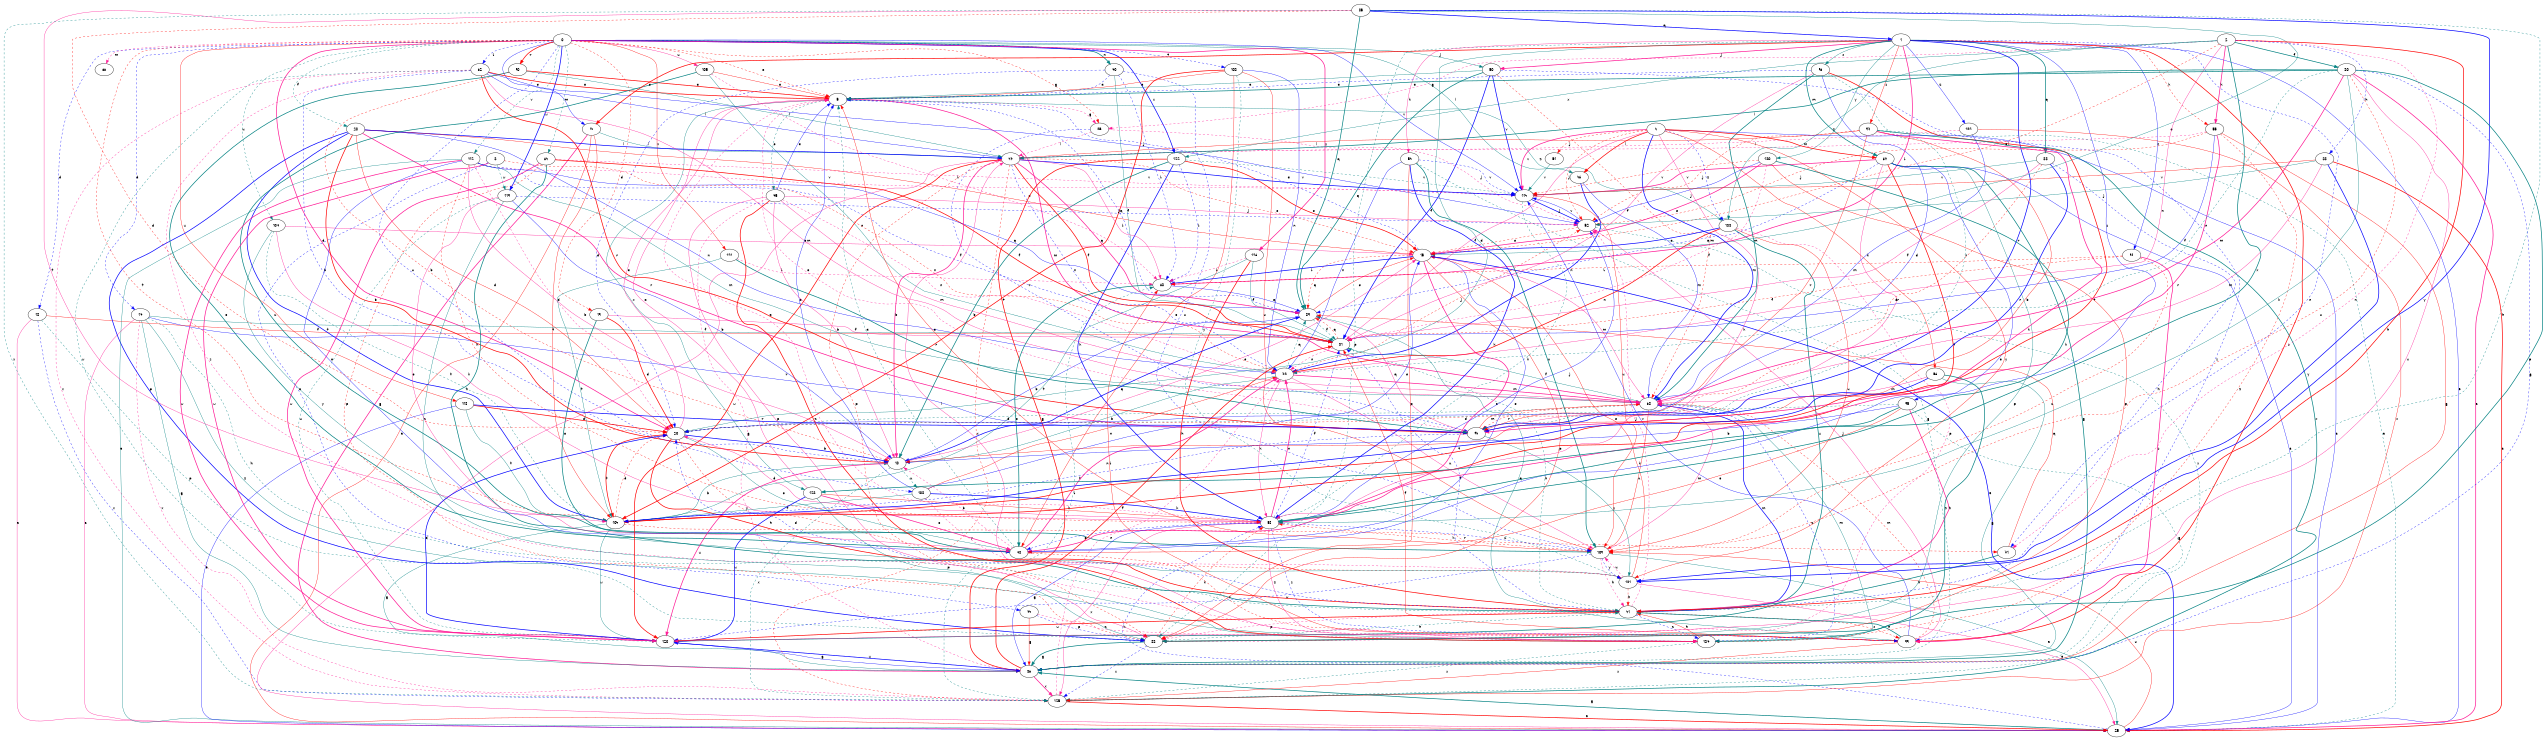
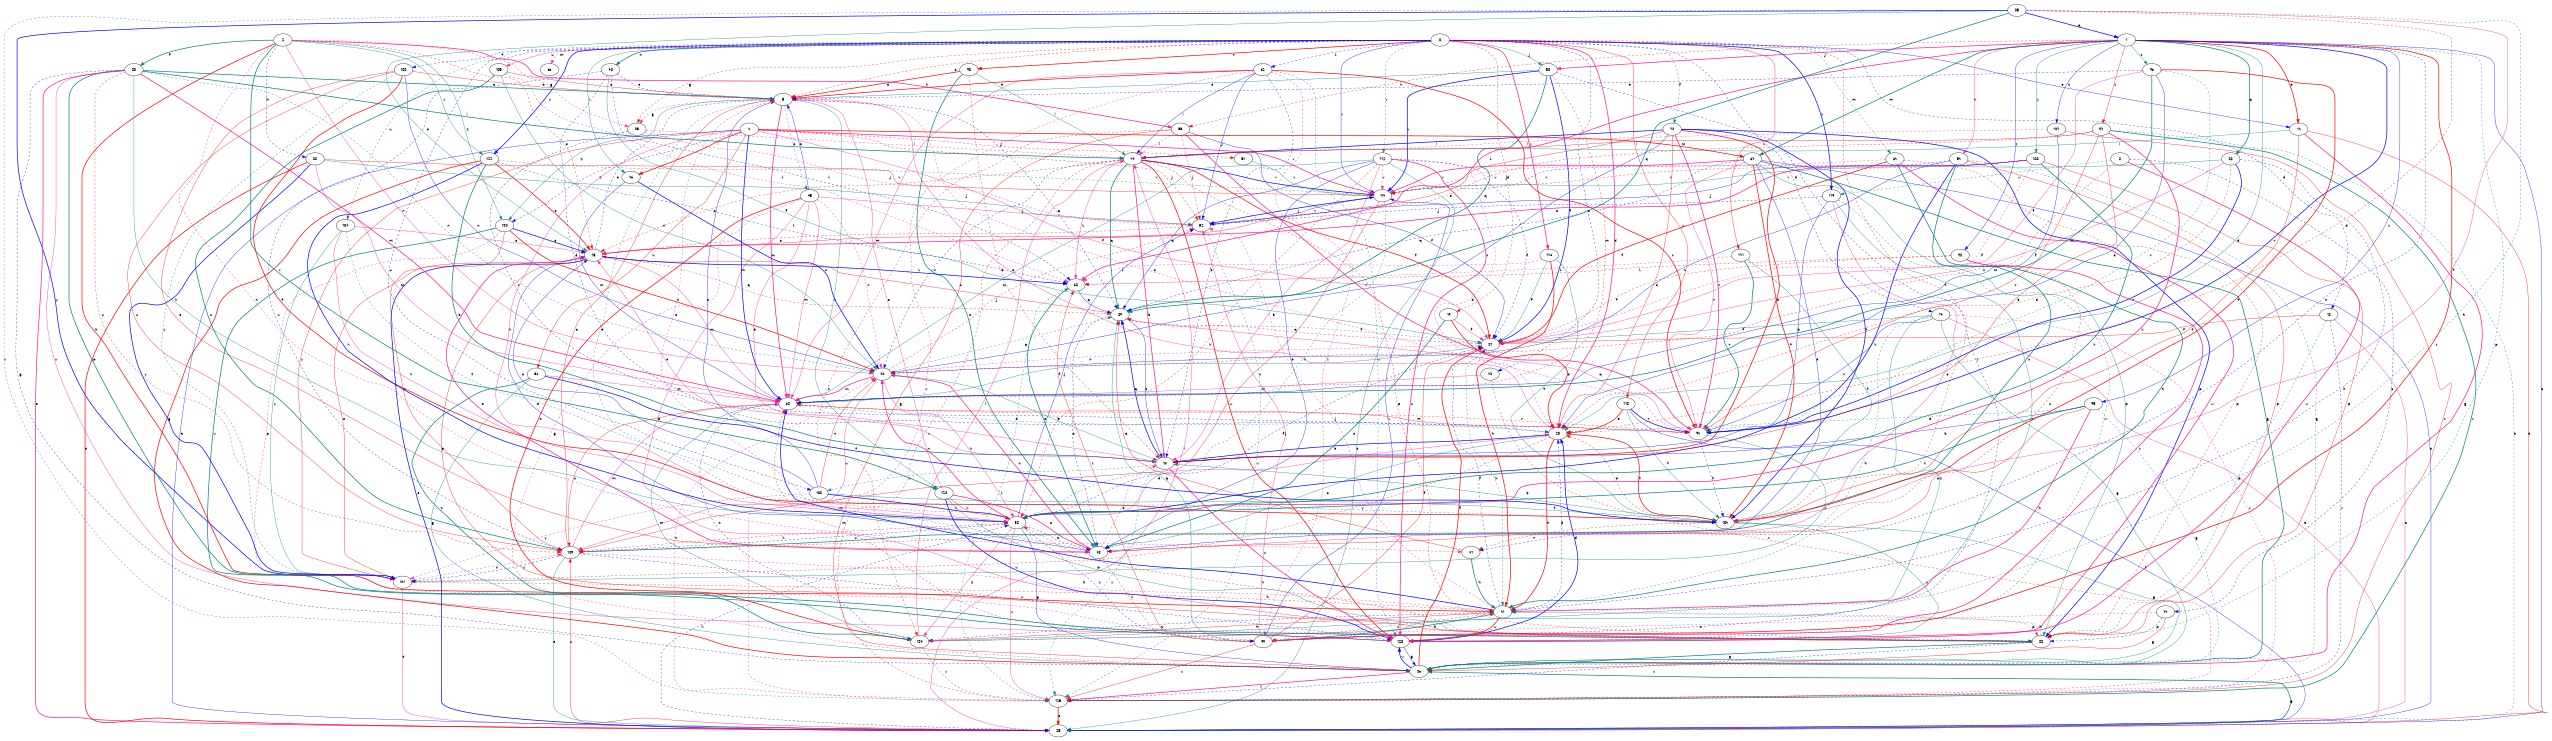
  strict digraph {
    fontname="Patrick Hand"
    node [fontname="Patrick Hand"]
    edge [color=red fontname="Patrick Hand" style=solid]
    0
    5
    14
    17
    18
    19
    20
+   23
    28
    35
    46
    50
    62
    64
    66
    70
    90
    103
    104
    105
    107
    108
    112
    114
    118
    119
    121
    122
    126
    123
    133
    68
    75
    89
    25
    36
    47
    94
    41
    31
    125
    137
    83
    78
    131
    10
    15
    73
    52
    99
    120
    63
    109
    71
    58
    1
    54
    55
    67
    88
    95
    96
    97
    98
    130
    132
    85
    2
    30
    38
    3
    74
    4
    51
    56
    0 -> 5 [label=a style=dashed]
    0 -> 14 [color=blue label=c]
    0 -> 17 [color=blue label=d style=dashed]
    0 -> 18 [color=blue label=d style=dashed]
    0 -> 19 [label=d style=dashed]
    0 -> 20 [color=deeppink label=d style=bold]
+   0 -> 23 [color=blue label=e style=dashed]
    0 -> 28 [color=teal label=f style=dashed]
    0 -> 35 [label=g style=dashed]
    0 -> 46 [color=teal label=i]
    0 -> 50 [color=teal label=j]
    0 -> 62 [color=blue label=l style=dashed]
    0 -> 64 [color=teal label=m style=dashed]
    0 -> 66 [color=deeppink label=m style=dashed]
    0 -> 70 [color=teal label=n style=bold]
    0 -> 90 [label=r style=bold]
    0 -> 103 [color=blue label=t style=dashed]
    0 -> 104 [label=t style=dashed]
    0 -> 105 [color=deeppink label=u]
    0 -> 107 [color=teal label=u style=dashed]
    0 -> 108 [color=blue label=u style=dashed]
    0 -> 112 [color=teal label=v style=dashed]
    0 -> 114 [color=blue label=v]
    0 -> 118 [label=w]
    0 -> 119 [color=blue label=w style=bold]
    0 -> 121 [label=x]
    0 -> 122 [color=blue label=x style=bold]
    0 -> 126 [color=deeppink label=y style=bold]
    5 -> 35 [color=deeppink label=g style=dashed]
    5 -> 123 [color=teal label=x]
    5 -> 133 [color=teal label=z]
    5 -> 68 [color=deeppink label=m style=bold]
    5 -> 75 [color=teal label=o style=dashed]
    5 -> 89 [color=blue label=q style=dashed]
    14 -> 104 [label=t]
    14 -> 25 [label=e]
    14 -> 36 [color=deeppink label=g style=bold]
    14 -> 47 [color=teal label=i]
    17 -> 25 [color=deeppink label=e]
    17 -> 36 [color=teal label=g]
    17 -> 94 [color=blue label=r]
    17 -> 41 [color=teal label=h style=dashed]
    17 -> 31 [color=teal label=f]
    17 -> 125 [color=deeppink label=x style=dashed]
    17 -> 137 [color=teal label=z]
    18 -> 25 [color=deeppink label=e]
    18 -> 31 [label=f]
    18 -> 125 [color=blue label=x style=dashed]
    18 -> 83 [color=teal label=p style=dashed]
    19 -> 20 [label=d style=bold]
    19 -> 31 [color=deeppink label=f]
    19 -> 78 [color=teal label=o style=bold]
    20 -> 5 [color=deeppink label=a]
    20 -> 104 [label=t style=bold]
    20 -> 41 [label=h style=bold]
    20 -> 78 [color=teal label=o]
    20 -> 131 [label=y style=dashed]
    20 -> 10 [color=blue label=b style=bold]
+   23 -> 68 [color=deeppink label=m]
+   23 -> 125 [label=x style=dashed]
    28 -> 20 [label=d]
    28 -> 104 [color=blue label=t style=bold]
    28 -> 47 [color=blue label=i style=bold]
    28 -> 94 [color=deeppink label=r style=bold]
    28 -> 83 [color=blue label=p style=bold]
    28 -> 10 [label=b style=bold]
    28 -> 15 [label=c]
    28 -> 73 [color=blue label=n]
    35 -> 47 [color=deeppink label=i style=dashed]
    35 -> 94 [color=blue label=r style=dashed]
    35 -> 52 [color=deeppink label=j style=dashed]
    46 -> 68 [color=blue label=m]
    46 -> 73 [color=blue label=n style=bold]
    50 -> 5 [color=teal label=a]
    50 -> 114 [color=blue label=v style=bold]
    50 -> 68 [label=m style=dashed]
    50 -> 89 [color=teal label=q style=bold]
    50 -> 31 [color=blue label=f style=bold]
    50 -> 99 [color=blue label=s style=dashed]
    62 -> 5 [label=a style=bold]
    62 -> 68 [color=deeppink label=m]
    62 -> 47 [color=blue label=i]
    62 -> 94 [label=r style=bold]
    62 -> 125 [color=deeppink label=x style=dashed]
    62 -> 10 [color=blue label=b style=dashed]
    62 -> 52 [color=blue label=j]
    62 -> 99 [color=deeppink label=s style=dashed]
    62 -> 120 [color=teal label=w style=dashed]
    64 -> 114 [color=deeppink label=v style=dashed]
    64 -> 41 [color=teal label=h style=bold]
    64 -> 31 [label=f style=bold]
    64 -> 83 [label=p style=dashed]
    64 -> 120 [color=deeppink label=w style=bold]
    70 -> 5 [color=blue label=a style=dashed]
    70 -> 20 [color=blue label=d style=dashed]
    70 -> 31 [color=teal label=f]
    70 -> 63 [color=blue label=l style=dashed]
    70 -> 109 [color=blue label=u style=dashed]
    90 -> 5 [label=a style=bold]
    90 -> 47 [color=teal label=i]
    90 -> 78 [color=teal label=o style=bold]
    90 -> 10 [label=b style=dashed]
    103 -> 5 [label=a]
    103 -> 104 [label=t style=bold]
    103 -> 78 [label=o]
    103 -> 131 [color=teal label=y style=dashed]
    103 -> 73 [color=blue label=n]
    103 -> 109 [label=u]
    104 -> 20 [label=d style=dashed]
    104 -> 36 [color=teal label=g]
    104 -> 10 [color=teal label=b]
    104 -> 120 [color=teal label=w]
    104 -> 71 [label=r style=dashed]
    105 -> 5 [label=a]
    105 -> 73 [color=teal label=n]
    105 -> 63 [color=deeppink label=l style=dashed]
    105 -> 109 [color=teal label=u style=bold]
    107 -> 104 [color=teal label=t style=dashed]
    107 -> 131 [color=teal label=y]
    107 -> 15 [color=deeppink label=c]
    107 -> 58 [color=deeppink label=k]
    108 -> 5 [color=blue label=a]
    108 -> 104 [color=teal label=t]
    108 -> 131 [color=deeppink label=y style=dashed]
    108 -> 15 [color=blue label=c]
    108 -> 73 [label=n]
    108 -> 58 [color=blue label=k style=bold]
    112 -> 20 [color=deeppink label=d style=dashed]
    112 -> 114 [color=deeppink label=v style=dashed]
    112 -> 68 [color=teal label=m]
    112 -> 89 [color=blue label=q]
    112 -> 25 [color=teal label=e]
    112 -> 31 [color=blue label=f style=dashed]
    112 -> 78 [color=blue label=o]
    112 -> 10 [color=deeppink label=b]
    112 -> 120 [color=deeppink label=w style=bold]
    112 -> 58 [label=k style=dashed]
    114 -> 52 [color=blue label=j style=bold]
    114 -> 109 [label=u]
    114 -> 58 [color=teal label=k style=dashed]
    118 -> 20 [label=d style=bold]
    118 -> 104 [color=teal label=t]
    118 -> 25 [color=blue label=e]
    118 -> 94 [color=blue label=r style=bold]
    119 -> 137 [color=teal label=z]
    119 -> 78 [color=deeppink label=o]
    119 -> 10 [color=blue label=b]
    119 -> 52 [color=blue label=j style=dashed]
    119 -> 120 [color=teal label=w style=dashed]
    121 -> 104 [color=teal label=t]
    121 -> 94 [color=teal label=r style=bold]
    121 -> 63 [color=deeppink label=l style=dashed]
    122 -> 114 [color=teal label=v style=dashed]
    122 -> 36 [label=g style=bold]
    122 -> 10 [color=teal label=b style=bold]
    122 -> 15 [label=c style=bold]
    122 -> 63 [color=blue label=l style=dashed]
    122 -> 58 [color=blue label=k style=bold]
    126 -> 104 [color=teal label=t]
    126 -> 41 [label=h style=bold]
    126 -> 31 [color=teal label=f]
    126 -> 63 [color=deeppink label=l style=dashed]
    123 -> 5 [color=deeppink label=a]
    123 -> 83 [color=teal label=p]
    123 -> 78 [color=deeppink label=o style=bold]
    123 -> 120 [color=blue label=w style=bold]
    123 -> 58 [label=k]
    133 -> 83 [color=deeppink label=p style=dashed]
    133 -> 15 [color=blue label=c style=bold]
    133 -> 73 [label=n style=bold]
    133 -> 120 [color=teal label=w style=bold]
    133 -> 109 [label=u]
    68 -> 20 [color=teal label=d style=dashed]
    68 -> 94 [label=r style=dashed]
    68 -> 31 [color=teal label=f]
    68 -> 137 [color=blue label=z style=dashed]
    68 -> 109 [label=u]
    75 -> 5 [color=blue label=a]
    75 -> 68 [color=deeppink label=m]
    75 -> 36 [color=deeppink label=g style=dashed]
    75 -> 137 [label=z style=bold]
    75 -> 83 [color=deeppink label=p]
    75 -> 10 [color=deeppink label=b]
    75 -> 73 [color=deeppink label=n style=dashed]
    75 -> 52 [color=deeppink label=j]
    89 -> 31 [color=teal label=f style=dashed]
+   89 -> 78 [color=blue label=o style=dashed]
    89 -> 10 [color=blue label=b]
    89 -> 15 [label=c]
    25 -> 36 [color=teal label=g style=bold]
    25 -> 47 [color=deeppink label=i]
    25 -> 109 [label=u]
    25 -> 58 [color=blue label=k style=dashed]
    36 -> 31 [label=f style=bold]
    36 -> 125 [color=deeppink label=x style=bold]
    36 -> 120 [color=blue label=w style=bold]
    47 -> 114 [color=blue label=v style=bold]
-   47 -> 89 [color=deeppink label=q style=bold]
+   47 -> 89 [color=teal label=q style=bold]
    47 -> 31 [label=f style=bold]
    47 -> 125 [label=x style=dashed]
    47 -> 83 [label=p style=dashed]
    47 -> 10 [color=deeppink label=b style=bold]
    47 -> 15 [label=c style=dashed]
    47 -> 73 [color=blue label=n style=dashed]
    47 -> 120 [label=w style=bold]
    47 -> 63 [color=deeppink label=l]
    94 -> 5 [color=deeppink label=a style=dashed]
    94 -> 104 [color=blue label=t style=dashed]
    94 -> 68 [label=m]
    94 -> 89 [color=deeppink label=q]
    94 -> 131 [color=teal label=y]
    41 -> 20 [color=blue label=d style=dashed]
    41 -> 68 [color=blue label=m style=bold]
    41 -> 31 [color=blue label=f style=dashed]
    41 -> 137 [color=blue label=z style=dashed]
    41 -> 83 [color=deeppink label=p style=dashed]
    41 -> 52 [color=deeppink label=j style=dashed]
    41 -> 99 [label=s style=dashed]
    41 -> 120 [label=w style=bold]
    31 -> 89 [label=q style=dashed]
    31 -> 41 [color=teal label=h style=dashed]
    31 -> 73 [color=deeppink label=n style=dashed]
    125 -> 25 [label=e style=bold]
    125 -> 73 [color=deeppink label=n style=dashed]
    125 -> 63 [color=teal label=l style=dashed]
    137 -> 68 [color=teal label=m]
    137 -> 47 [color=deeppink label=i]
    137 -> 41 [label=h]
    137 -> 125 [color=teal label=x style=dashed]
    83 -> 36 [color=teal label=g style=bold]
    83 -> 41 [color=teal label=h style=dashed]
    83 -> 125 [color=blue label=x style=dashed]
    83 -> 58 [label=k style=dashed]
    78 -> 5 [color=teal label=a style=dashed]
    78 -> 10 [color=deeppink label=b style=dashed]
    78 -> 15 [color=blue label=c]
    78 -> 73 [color=deeppink label=n style=bold]
    78 -> 99 [label=s style=dashed]
    131 -> 25 [color=deeppink label=e]
    131 -> 41 [label=h style=dashed]
    131 -> 15 [label=c]
    131 -> 109 [color=deeppink label=u style=dashed]
    10 -> 108 [color=teal label=u style=dashed]
    10 -> 89 [color=blue label=q style=bold]
    10 -> 125 [color=teal label=x style=dashed]
    10 -> 15 [color=deeppink label=c]
    10 -> 120 [color=deeppink label=w style=bold]
    15 -> 5 [color=blue label=a style=dashed]
    15 -> 68 [color=deeppink label=m]
    15 -> 89 [label=q style=dashed]
    15 -> 25 [color=blue label=e style=bold]
    15 -> 83 [label=p]
    15 -> 78 [color=deeppink label=o style=bold]
    15 -> 63 [color=blue label=l style=bold]
    73 -> 68 [color=deeppink label=m style=bold]
    73 -> 89 [color=teal label=q style=dashed]
    73 -> 10 [color=teal label=b]
    73 -> 52 [label=j style=dashed]
    73 -> 109 [color=deeppink label=u]
    73 -> 58 [color=deeppink label=k]
    52 -> 114 [color=blue label=v]
    52 -> 125 [color=teal label=x style=dashed]
    52 -> 15 [label=c style=dashed]
    99 -> 114 [color=blue label=v]
    99 -> 68 [label=m style=dashed]
    99 -> 89 [color=teal label=q]
    99 -> 41 [color=teal label=h style=bold]
    99 -> 31 [label=f]
    99 -> 125 [label=x]
    99 -> 52 [color=deeppink label=j]
    99 -> 63 [label=l]
    120 -> 20 [color=blue label=d style=bold]
    120 -> 36 [color=blue label=g]
    63 -> 89 [color=blue label=q]
    63 -> 78 [color=teal label=o style=bold]
    109 -> 5 [label=a]
    109 -> 68 [color=deeppink label=m]
    109 -> 25 [color=teal label=e]
    109 -> 41 [color=deeppink label=h style=dashed]
    109 -> 131 [color=blue label=y style=dashed]
    109 -> 120 [color=blue label=w style=dashed]
    109 -> 58 [label=k style=dashed]
    71 -> 89 [label=q]
    71 -> 41 [color=teal label=h style=bold]
    58 -> 5 [color=deeppink label=a style=dashed]
    58 -> 20 [color=deeppink label=d]
    58 -> 36 [color=blue label=g]
    58 -> 31 [color=blue label=f style=dashed]
    58 -> 125 [color=deeppink label=x]
    58 -> 137 [color=deeppink label=z]
    58 -> 78 [color=blue label=o style=dashed]
    58 -> 73 [color=deeppink label=n style=bold]
    58 -> 52 [color=blue label=j]
    58 -> 99 [color=blue label=s style=dashed]
    58 -> 109 [color=blue label=u style=dashed]
    1 -> 14 [label=c style=bold]
    1 -> 20 [color=teal label=d]
    1 -> 50 [color=deeppink label=j style=bold]
    1 -> 25 [color=blue label=e]
    1 -> 94 [color=blue label=r style=bold]
    1 -> 83 [color=teal label=p style=dashed]
    1 -> 99 [label=s style=bold]
    1 -> 63 [color=deeppink label=l style=bold]
    1 -> 71 [color=blue label=n style=dashed]
    1 -> 54 [color=deeppink label=k]
    1 -> 55 [label=k style=dashed]
    1 -> 67 [color=teal label=m style=bold]
    1 -> 88 [color=teal label=q style=bold]
    1 -> 95 [color=blue label=s]
    1 -> 96 [color=teal label=s]
    1 -> 97 [label=s]
    1 -> 98 [color=blue label=s]
    1 -> 130 [color=teal label=y]
    1 -> 132 [color=blue label=z]
    54 -> 114 [color=blue label=v style=dashed]
    54 -> 36 [color=teal label=g style=dashed]
    54 -> 83 [label=p]
    54 -> 73 [color=blue label=n]
    54 -> 109 [color=teal label=u style=bold]
    54 -> 58 [color=blue label=k style=bold]
    55 -> 36 [label=g]
    55 -> 47 [color=deeppink label=i style=dashed]
    55 -> 94 [color=deeppink label=r style=bold]
    55 -> 31 [color=blue label=f]
    55 -> 137 [label=z style=dashed]
    55 -> 52 [label=j style=dashed]
    67 -> 104 [label=t style=bold]
    67 -> 114 [color=deeppink label=v style=bold]
    67 -> 89 [color=blue label=q style=dashed]
    67 -> 25 [color=blue label=e]
    67 -> 36 [color=teal label=g style=bold]
    67 -> 94 [color=deeppink label=r]
    67 -> 83 [color=teal label=p]
    67 -> 78 [color=blue label=o]
    88 -> 20 [label=d style=dashed]
    88 -> 114 [color=teal label=v]
    88 -> 94 [color=blue label=r style=bold]
    88 -> 41 [color=blue label=h style=dashed]
    88 -> 31 [color=deeppink label=f]
    95 -> 20 [color=teal label=d style=dashed]
    95 -> 36 [color=teal label=g style=dashed]
    95 -> 41 [color=deeppink label=h style=bold]
    95 -> 78 [label=o]
    95 -> 10 [color=blue label=b]
    95 -> 58 [color=teal label=k style=bold]
    96 -> 5 [color=blue label=a style=dashed]
    96 -> 20 [color=blue label=d]
    96 -> 104 [label=t style=bold]
    96 -> 68 [color=teal label=m style=bold]
    96 -> 94 [color=teal label=r style=dashed]
    96 -> 31 [color=deeppink label=f]
    97 -> 25 [color=teal label=e style=dashed]
    97 -> 47 [label=i]
    97 -> 94 [label=r]
    97 -> 125 [color=teal label=x style=bold]
    97 -> 10 [label=b]
    97 -> 52 [label=j style=dashed]
    97 -> 58 [color=deeppink label=k style=bold]
    98 -> 31 [label=f style=dashed]
    98 -> 99 [color=deeppink label=s style=bold]
    98 -> 63 [label=l style=dashed]
    98 -> 109 [label=u style=dashed]
    130 -> 114 [label=v style=dashed]
    130 -> 31 [color=deeppink label=f style=dashed]
    130 -> 83 [label=p]
    130 -> 15 [color=deeppink label=c style=bold]
    130 -> 52 [color=blue label=j]
    130 -> 58 [color=teal label=k style=bold]
    132 -> 68 [color=blue label=m]
    132 -> 47 [color=deeppink label=i style=dashed]
    132 -> 125 [label=x]
    85 -> 20 [label=d style=dashed]
    85 -> 104 [color=deeppink label=t]
    85 -> 89 [color=teal label=q style=bold]
    85 -> 41 [color=teal label=h style=dashed]
    85 -> 125 [color=teal label=x style=dashed]
    85 -> 131 [color=blue label=y style=bold]
    85 -> 15 [color=teal label=c]
    85 -> 1 [color=blue label=q style=bold]
    2 -> 35 [color=deeppink label=g style=dashed]
    2 -> 122 [color=teal label=x]
    2 -> 123 [color=teal label=x style=bold]
    2 -> 133 [color=teal label=z]
    2 -> 41 [label=h style=bold]
    2 -> 15 [label=c style=dashed]
    2 -> 73 [color=deeppink label=n]
    2 -> 71 [color=deeppink label=n style=dashed]
    2 -> 55 [color=deeppink label=k style=bold]
    2 -> 30 [color=teal label=f style=bold]
    2 -> 38 [color=blue label=h style=dashed]
    30 -> 5 [color=teal label=a style=bold]
    30 -> 68 [color=deeppink label=m style=bold]
    30 -> 25 [color=deeppink label=e style=bold]
    30 -> 36 [color=blue label=g style=dashed]
    30 -> 47 [color=teal label=i style=bold]
    30 -> 83 [color=teal label=p style=bold]
    30 -> 73 [color=teal label=n style=dashed]
    30 -> 120 [color=deeppink label=w]
    30 -> 109 [label=u style=dashed]
    30 -> 58 [color=teal label=k]
    38 -> 114 [label=v]
    38 -> 68 [color=deeppink label=m]
    38 -> 25 [label=e style=bold]
    38 -> 131 [color=blue label=y style=bold]
    38 -> 52 [color=teal label=j]
    3 -> 119 [color=teal label=w style=dashed]
    3 -> 73 [label=n style=dashed]
    3 -> 120 [color=deeppink label=w style=bold]
    3 -> 74 [color=blue label=o style=dashed]
    74 -> 36 [label=g]
    74 -> 137 [color=deeppink label=z style=dashed]
    74 -> 83 [color=blue label=p style=dashed]
    4 -> 46 [label=i style=bold]
    4 -> 114 [color=deeppink label=v style=bold]
    4 -> 133 [color=blue label=z style=dashed]
    4 -> 68 [color=blue label=m style=bold]
    4 -> 25 [color=blue label=e]
    4 -> 31 [color=deeppink label=f]
    4 -> 131 [label=y]
    4 -> 52 [label=j style=dashed]
    4 -> 58 [color=deeppink label=k]
    4 -> 67 [label=m style=bold]
    4 -> 51 [label=j style=dashed]
    4 -> 56 [label=k]
    51 -> 114 [color=teal label=v]
    56 -> 104 [color=blue label=t style=bold]
    56 -> 68 [color=deeppink label=m]
    56 -> 36 [color=teal label=g]
    56 -> 137 [color=teal label=z style=bold]
  }
